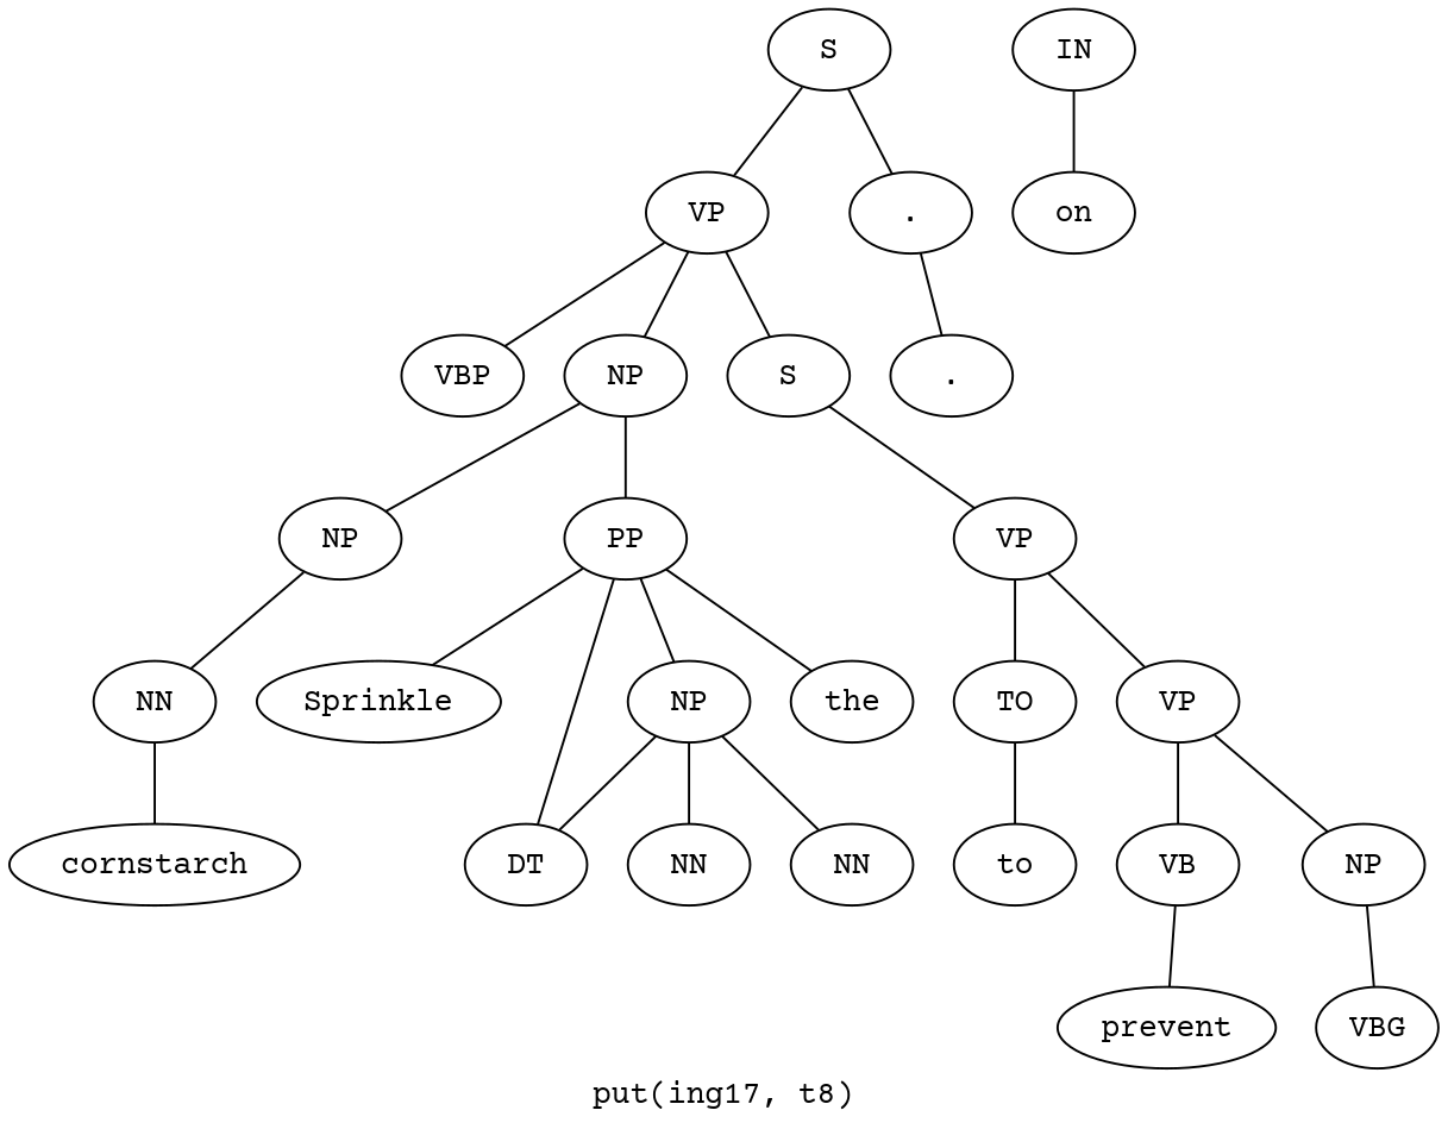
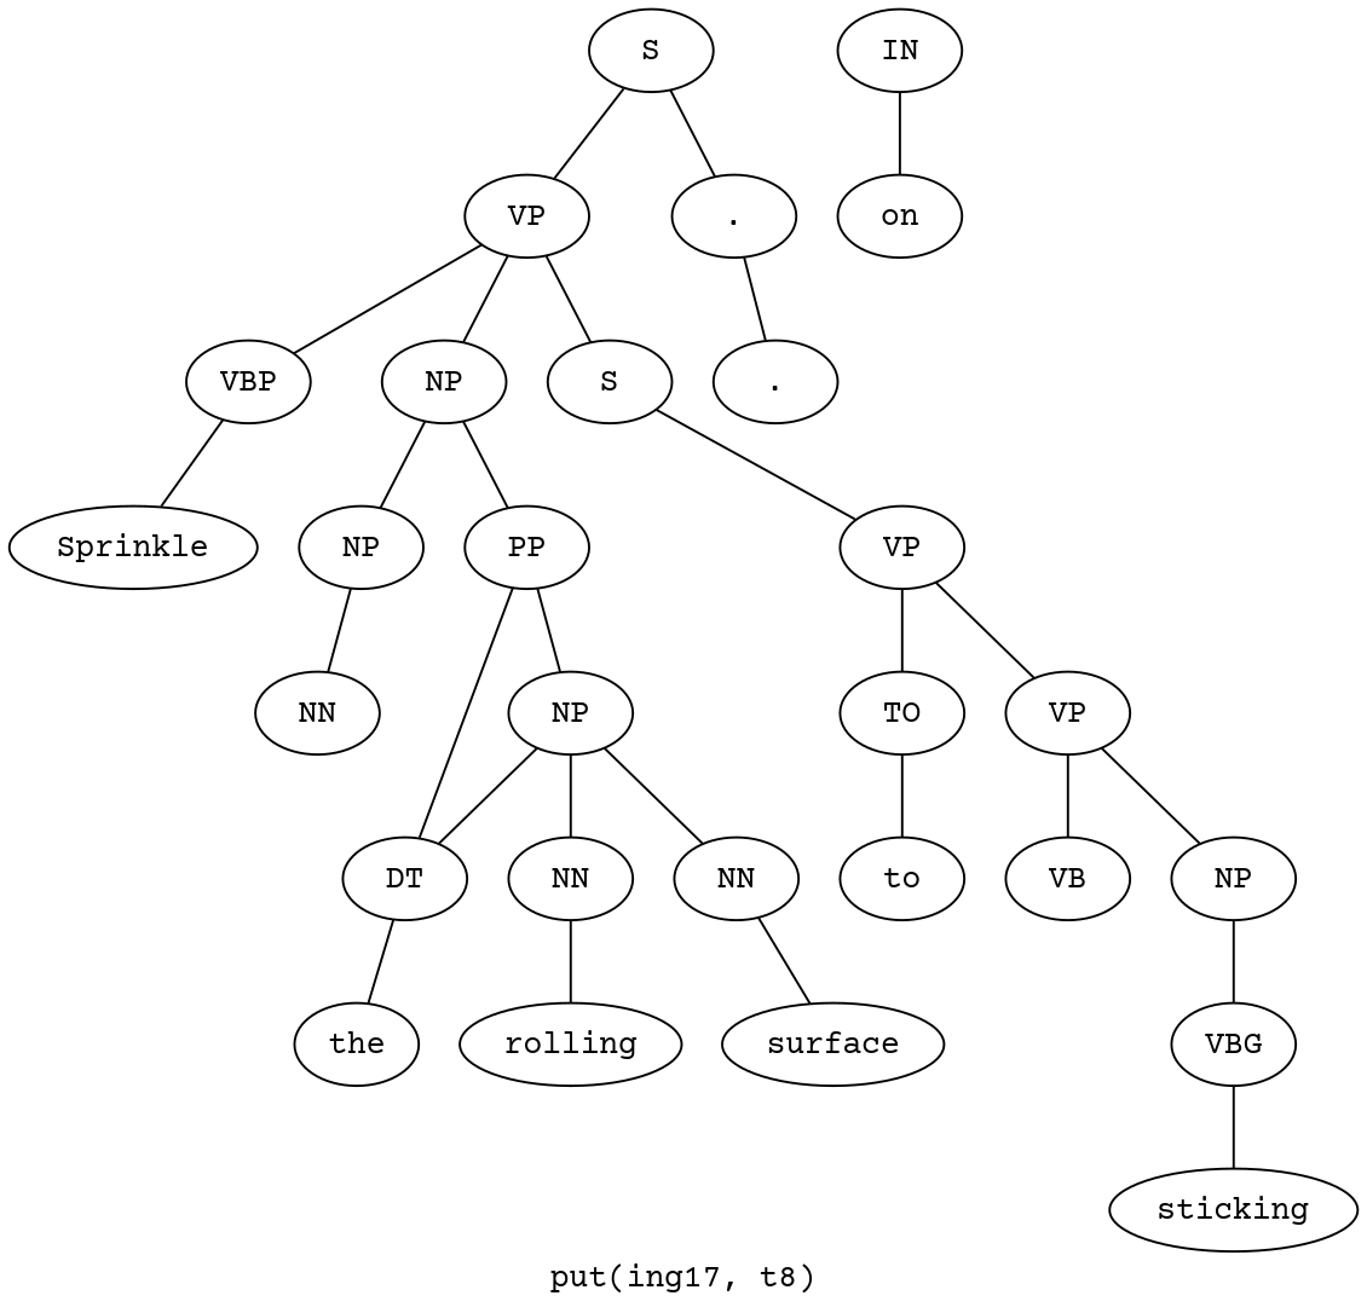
  graph {
    fontname="Courier Prime"
    label="put(ing17, t8)"
    node [fontname="Courier Prime"]
    edge [fontname="Courier Prime"]
    n1 [label=S]
    n2 [label=VP]
    n3 [label="."]
    n4 [label=VBP]
    n5 [label=NP]
    n6 [label=S]
    n7 [label="."]
    n8 [label=Sprinkle]
    n9 [label=NP]
    n10 [label=PP]
    n11 [label=VP]
    n12 [label=NN]
    n13 [label=NP]
    n14 [label=DT]
-   n15 [label=cornstarch]
    n16 [label=IN]
    n17 [label=on]
    n18 [label=NN]
    n19 [label=NN]
    n20 [label=the]
+   n21 [label=rolling]
+   n22 [label=surface]
    n23 [label=TO]
    n24 [label=VP]
    n25 [label=to]
    n26 [label=VB]
    n27 [label=NP]
-   n28 [label=prevent]
    n29 [label=VBG]
+   n30 [label=sticking]
    n1 -- n2
    n1 -- n3
    n2 -- n4
    n2 -- n5
    n2 -- n6
    n3 -- n7
-   n10 -- n8
+   n4 -- n8
    n5 -- n9
    n5 -- n10
    n6 -- n11
    n9 -- n12
    n10 -- n13
    n10 -- n14
    n11 -- n23
    n11 -- n24
-   n12 -- n15
    n13 -- n14
    n13 -- n18
    n13 -- n19
-   n10 -- n20
+   n14 -- n20
    n16 -- n17
+   n18 -- n21
+   n19 -- n22
    n23 -- n25
    n24 -- n26
    n24 -- n27
-   n26 -- n28
    n27 -- n29
+   n29 -- n30
  }
